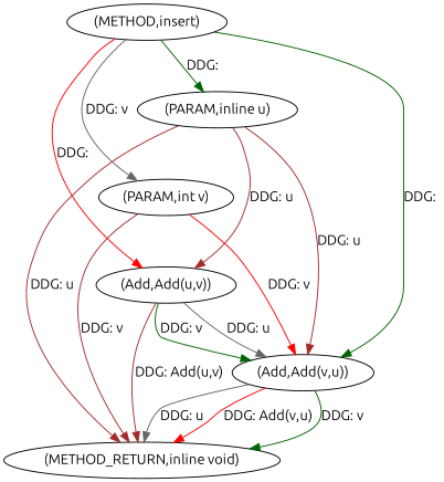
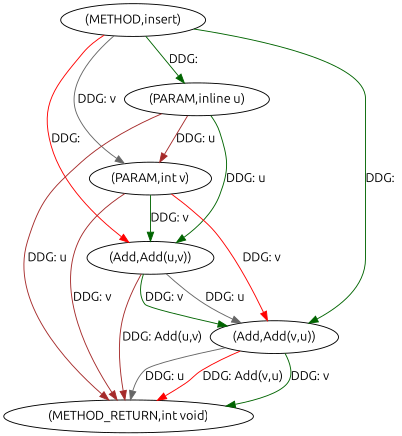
  digraph {
    fontname=Ubuntu
    node [fontname=Ubuntu]
    edge [color=darkgreen fontname=Ubuntu]
    n1 [label="(METHOD,insert)"]
    n2 [label="(PARAM,inline u)"]
    n3 [label="(PARAM,int v)"]
    n4 [label="(Add,Add(u,v))"]
    n5 [label="(Add,Add(v,u))"]
-   n6 [label="(METHOD_RETURN,inline void)"]
+   n6 [label="(METHOD_RETURN,int void)"]
    n1 -> n2 [label="DDG: "]
    n1 -> n3 [color=gray40 label="DDG: v"]
    n1 -> n4 [color=red label="DDG: "]
    n1 -> n5 [label="DDG: "]
-   n2 -> n4 [color=brown label="DDG: u"]
-   n2 -> n5 [color=brown label="DDG: u"]
+   n2 -> n4 [label="DDG: u"]
+   n2 -> n3 [color=brown label="DDG: u"]
    n2 -> n6 [color=brown label="DDG: u"]
+   n3 -> n4 [label="DDG: v"]
    n3 -> n5 [color=red label="DDG: v"]
    n3 -> n6 [color=brown label="DDG: v"]
    n4 -> n5 [label="DDG: v"]
    n4 -> n5 [color=gray40 label="DDG: u"]
    n4 -> n6 [color=brown label="DDG: Add(u,v)"]
    n5 -> n6 [label="DDG: v"]
    n5 -> n6 [color=gray40 label="DDG: u"]
    n5 -> n6 [color=red label="DDG: Add(v,u)"]
  }
